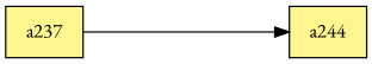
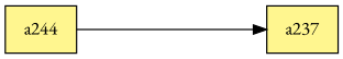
  digraph {
    rankdir=LR
    ranksep=2.0
    fontname="EB Garamond"
    node [fillcolor=khaki1 shape=record style=filled fontname="EB Garamond"]
    n1 [label="{a237}"]
    n2 [label="{a244}"]
-   n1 -> n2 [fontname="EB Garamond"]
+   n2 -> n1 [fontname="EB Garamond"]
  }
